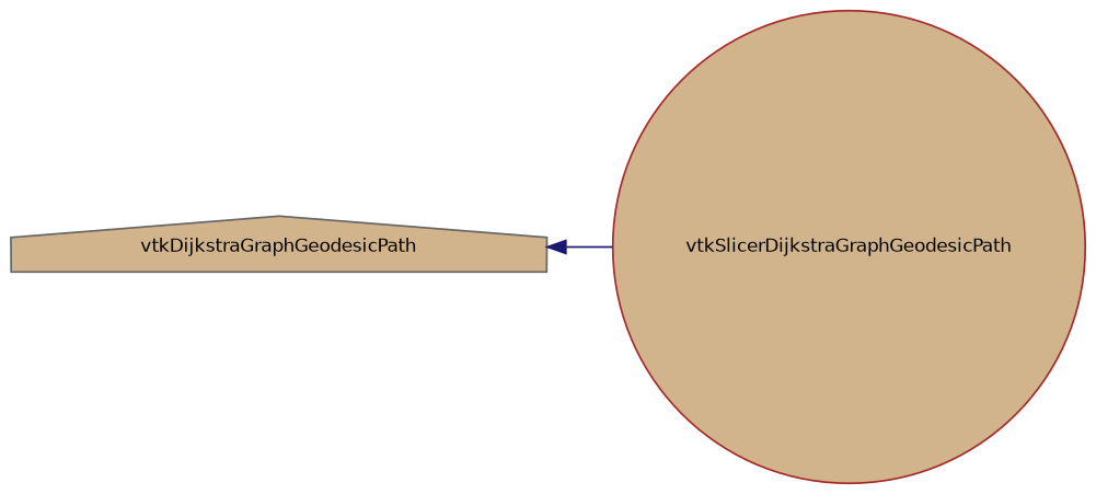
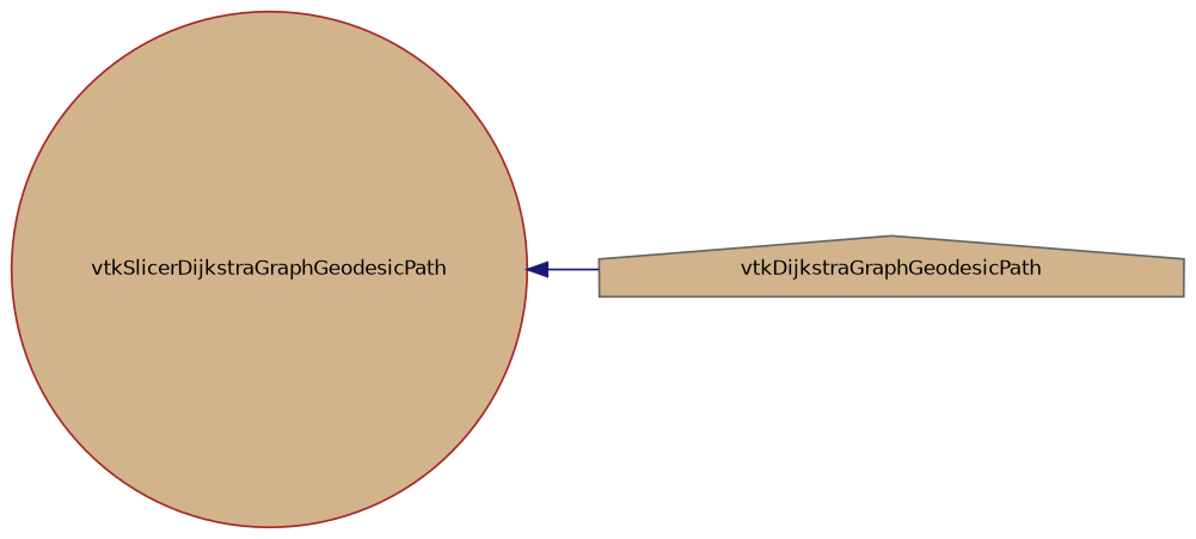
  digraph {
    rankdir=LR
    node [fontname=Helvetica fontsize=10 style=filled fillcolor=tan]
    n1 [color=gray40 height=0.2 label=vtkDijkstraGraphGeodesicPath shape=house width=0.4]
    n2 [color=brown height=0.2 label=vtkSlicerDijkstraGraphGeodesicPath shape=circle width=0.4]
-   n1 -> n2 [color=midnightblue dir=back fontname=Helvetica fontsize=10 labelfontname=Helvetica labelfontsize=10 style=solid]
+   n2 -> n1 [color=midnightblue dir=back fontname=Helvetica fontsize=10 labelfontname=Helvetica labelfontsize=10 style=solid]
  }
